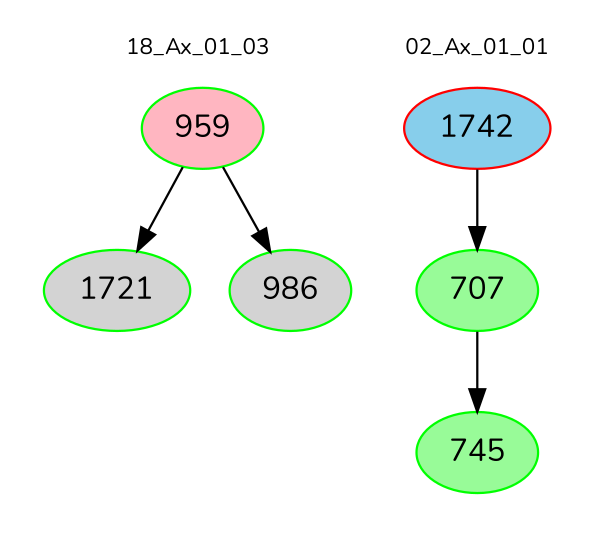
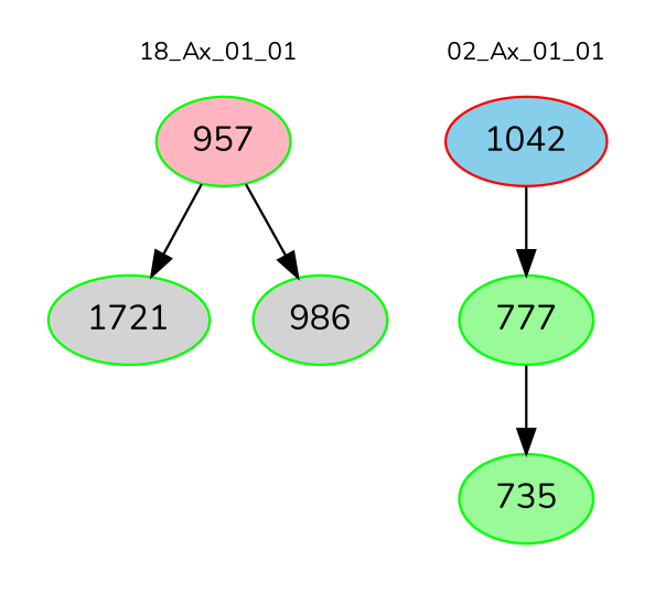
  digraph {
    fontname=Nunito
    node [color=green fillcolor=lightgrey fontname=Nunito style=filled]
    edge [color=black fontname=Nunito]
-   n1 [fillcolor=lightpink label=959]
+   n1 [fillcolor=lightpink label=957]
    n2 [label=1721]
    n3 [label=986]
-   n4 [fillcolor=palegreen label=707]
-   n5 [fillcolor=palegreen label=745]
-   n6 [color=red fillcolor=skyblue label=1742]
+   n4 [fillcolor=palegreen label=777]
+   n5 [fillcolor=palegreen label=735]
+   n6 [color=red fillcolor=skyblue label=1042]
    subgraph cluster_1 {
      color=white
      fontsize=10
-     label="18_Ax_01_03"
+     label="18_Ax_01_01"
      n1
      n2
      n3
    }
    subgraph cluster_2 {
      color=white
      fontsize=10
      label="02_Ax_01_01"
      n4
      n5
      n6
    }
    n1 -> n2
    n1 -> n3
    n4 -> n5
    n6 -> n4
  }
